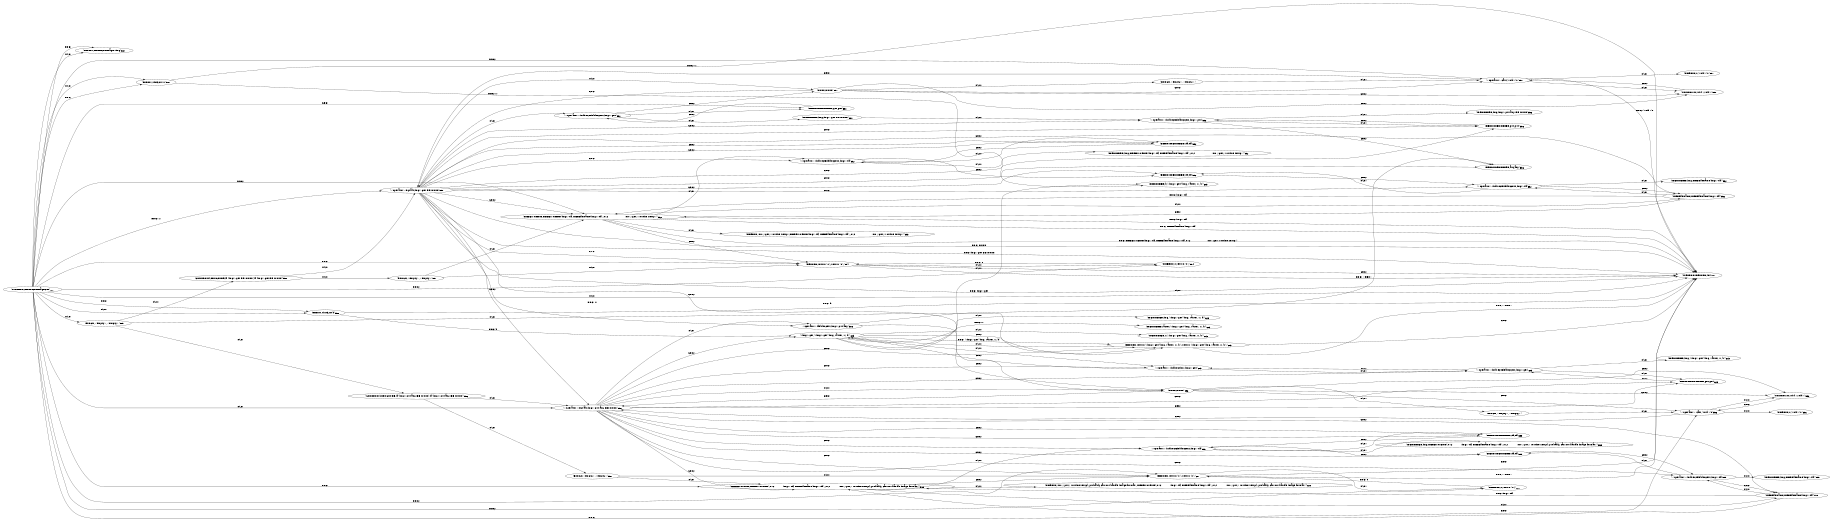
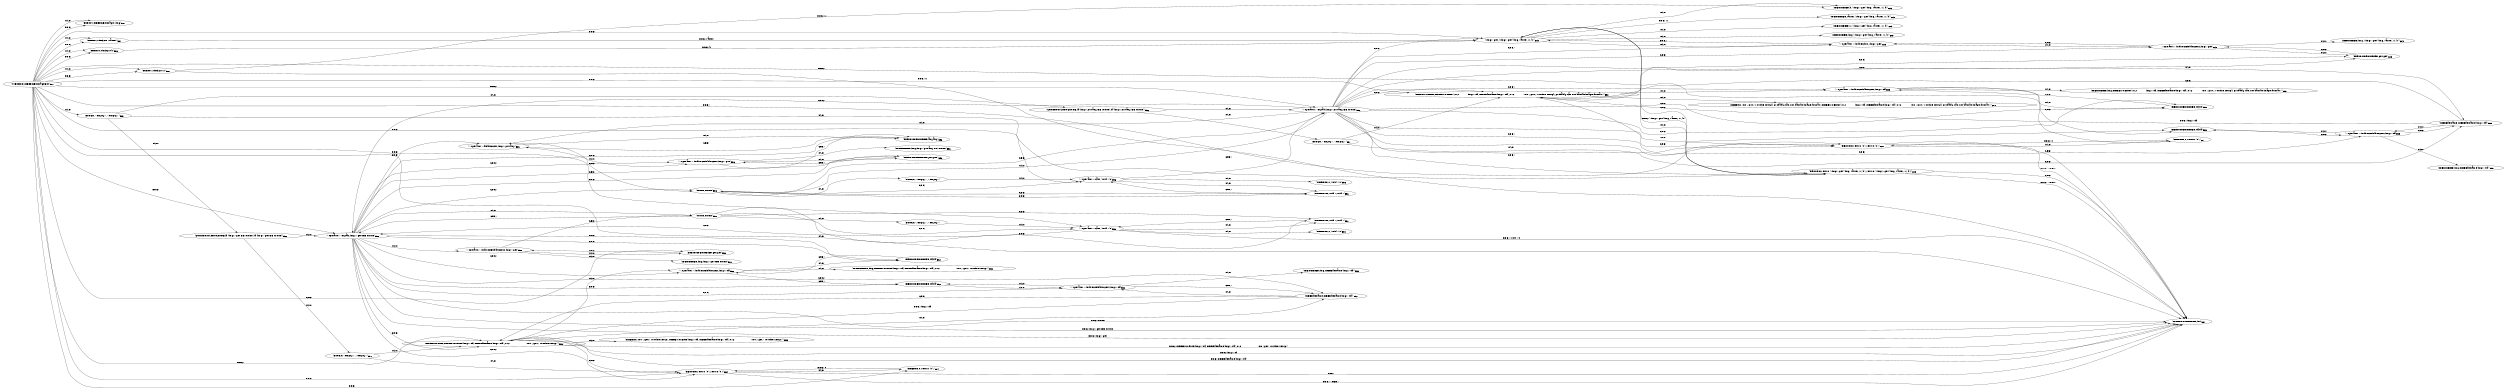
  digraph {
    rankdir=LR
-   n1 [label=<(METHOD,TIFFRGBAImageGet)<SUB>187</SUB>>]
+   n1 [label=<(METHOD,TIFFRGBAImageGet)<SUB>587</SUB>>]
    n2 [label=<(PARAM,TIFFRGBAImage *img)<SUB>587</SUB>>]
+   n3 [label=<(PARAM,uint32_t *raster)<SUB>587</SUB>>]
    n4 [label=<(PARAM,uint32_t w)<SUB>587</SUB>>]
    n5 [label=<(PARAM,uint32_t h)<SUB>598</SUB>>]
    n6 [label=<(BLOCK,&lt;empty&gt;,&lt;empty&gt;)<SUB>589</SUB>>]
    n7 [label=<(&lt;operator&gt;.equals,img-&gt;get == NULL)<SUB>590</SUB>>]
    n8 [label=<(FIELD_IDENTIFIER,get,get)<SUB>590</SUB>>]
    n9 [label=<(&lt;operator&gt;.cast,(void *)0)<SUB>590</SUB>>]
    n10 [label=<(TIFFErrorExtR,TIFFErrorExtR(img-&gt;tif, TIFFFileName(img-&gt;tif),\012                      &quot;No \&quot;get\&quot; routine setup&quot;))<SUB>592</SUB>>]
    n11 [label=<(RETURN,return (0);,return (0);)<SUB>594</SUB>>]
    n12 [label=<(LITERAL,0,return (0);)<SUB>594</SUB>>]
    n13 [label=<(&lt;operator&gt;.equals,img-&gt;put.any == NULL)<SUB>596</SUB>>]
    n14 [label=<(&lt;operator&gt;.cast,(void *)0)<SUB>596</SUB>>]
    n15 [label=<(TIFFErrorExtR,TIFFErrorExtR(\012            img-&gt;tif, TIFFFileName(img-&gt;tif),\012            &quot;No \&quot;put\&quot; routine setupl; probably can not handle image format&quot;))<SUB>598</SUB>>]
    n16 [label=<(RETURN,return (0);,return (0);)<SUB>601</SUB>>]
    n17 [label=<(LITERAL,0,return (0);)<SUB>601</SUB>>]
    n18 [label=<(*img-&gt;get,(*img-&gt;get)(img, raster, w, h))<SUB>603</SUB>>]
    n19 [label=<(METHOD_RETURN,int)<SUB>587</SUB>>]
    n20 [label=<(IDENTIFIER,h,(*img-&gt;get)(img, raster, w, h))<SUB>603</SUB>>]
    n21 [label=<(CONTROL_STRUCTURE,if (img-&gt;get == NULL),if (img-&gt;get == NULL))<SUB>590</SUB>>]
    n22 [label=<(CONTROL_STRUCTURE,if (img-&gt;put.any == NULL),if (img-&gt;put.any == NULL))<SUB>596</SUB>>]
    n23 [label=<(RETURN,return (*img-&gt;get)(img, raster, w, h);,return (*img-&gt;get)(img, raster, w, h);)<SUB>603</SUB>>]
    n24 [label=<(&lt;operator&gt;.indirectFieldAccess,img-&gt;get)<SUB>590</SUB>>]
    n25 [label=<(NULL,NULL)<SUB>590</SUB>>]
    n26 [label=<(&lt;operator&gt;.indirectFieldAccess,img-&gt;tif)<SUB>592</SUB>>]
    n27 [label=<(FIELD_IDENTIFIER,tif,tif)<SUB>592</SUB>>]
    n28 [label=<(TIFFFileName,TIFFFileName(img-&gt;tif))<SUB>592</SUB>>]
    n29 [label=<(&lt;operator&gt;.indirectFieldAccess,img-&gt;tif)<SUB>592</SUB>>]
    n30 [label=<(FIELD_IDENTIFIER,tif,tif)<SUB>592</SUB>>]
    n31 [label=<(&lt;operator&gt;.fieldAccess,img-&gt;put.any)<SUB>586</SUB>>]
    n32 [label=<(&lt;operator&gt;.indirectFieldAccess,img-&gt;put)<SUB>596</SUB>>]
    n33 [label=<(FIELD_IDENTIFIER,put,put)<SUB>596</SUB>>]
    n34 [label=<(FIELD_IDENTIFIER,any,any)<SUB>596</SUB>>]
    n35 [label=<(NULL,NULL)<SUB>596</SUB>>]
    n36 [label=<(UNKNOWN,void *,void *)<SUB>590</SUB>>]
    n37 [label=<(LITERAL,0,(void *)0)<SUB>590</SUB>>]
    n38 [label=<(LITERAL,&quot;No \&quot;get\&quot; routine setup&quot;,TIFFErrorExtR(img-&gt;tif, TIFFFileName(img-&gt;tif),\012                      &quot;No \&quot;get\&quot; routine setup&quot;))<SUB>593</SUB>>]
    n39 [label=<(&lt;operator&gt;.indirectFieldAccess,img-&gt;tif)<SUB>599</SUB>>]
    n40 [label=<(FIELD_IDENTIFIER,tif,tif)<SUB>599</SUB>>]
    n41 [label=<(TIFFFileName,TIFFFileName(img-&gt;tif))<SUB>599</SUB>>]
    n42 [label=<(&lt;operator&gt;.indirectFieldAccess,img-&gt;tif)<SUB>599</SUB>>]
    n43 [label=<(FIELD_IDENTIFIER,tif,tif)<SUB>599</SUB>>]
    n44 [label=<(&lt;operator&gt;.indirection,*img-&gt;get)<SUB>603</SUB>>]
    n45 [label=<(&lt;operator&gt;.indirectFieldAccess,img-&gt;get)<SUB>603</SUB>>]
    n46 [label=<(FIELD_IDENTIFIER,get,get)<SUB>603</SUB>>]
    n47 [label=<(UNKNOWN,void *,void *)<SUB>596</SUB>>]
    n48 [label=<(LITERAL,0,(void *)0)<SUB>596</SUB>>]
    n49 [label=<(LITERAL,&quot;No \&quot;put\&quot; routine setupl; probably can not handle image format&quot;,TIFFErrorExtR(\012            img-&gt;tif, TIFFFileName(img-&gt;tif),\012            &quot;No \&quot;put\&quot; routine setupl; probably can not handle image format&quot;))<SUB>600</SUB>>]
    n50 [label=<(IDENTIFIER,img,(*img-&gt;get)(img, raster, w, h))<SUB>603</SUB>>]
    n51 [label=<(IDENTIFIER,raster,(*img-&gt;get)(img, raster, w, h))<SUB>603</SUB>>]
    n52 [label=<(IDENTIFIER,w,(*img-&gt;get)(img, raster, w, h))<SUB>603</SUB>>]
    n53 [label=<(BLOCK,&lt;empty&gt;,&lt;empty&gt;)<SUB>591</SUB>>]
    n54 [label=<(BLOCK,&lt;empty&gt;,&lt;empty&gt;)<SUB>597</SUB>>]
    n55 [label=<(IDENTIFIER,img,img-&gt;get == NULL)<SUB>580</SUB>>]
    n56 [label=<(BLOCK,&lt;empty&gt;,&lt;empty&gt;)>]
    n57 [label=<(IDENTIFIER,img,TIFFErrorExtR(img-&gt;tif, TIFFFileName(img-&gt;tif),\012                      &quot;No \&quot;get\&quot; routine setup&quot;))<SUB>592</SUB>>]
    n58 [label=<(IDENTIFIER,img,TIFFFileName(img-&gt;tif))<SUB>592</SUB>>]
    n59 [label=<(IDENTIFIER,img,img-&gt;put.any == NULL)<SUB>596</SUB>>]
    n60 [label=<(BLOCK,&lt;empty&gt;,&lt;empty&gt;)>]
    n61 [label=<(IDENTIFIER,img,TIFFErrorExtR(\012            img-&gt;tif, TIFFFileName(img-&gt;tif),\012            &quot;No \&quot;put\&quot; routine setupl; probably can not handle image format&quot;))<SUB>599</SUB>>]
    n62 [label=<(IDENTIFIER,img,TIFFFileName(img-&gt;tif))<SUB>599</SUB>>]
    n63 [label=<(IDENTIFIER,img,(*img-&gt;get)(img, raster, w, h))<SUB>603</SUB>>]
    n1 -> n2 [label="AST: "]
    n1 -> n2 [label="DDG: "]
+   n1 -> n3 [label="AST: "]
+   n1 -> n3 [label="DDG: "]
    n1 -> n4 [label="AST: "]
    n1 -> n4 [label="DDG: "]
    n1 -> n5 [label="AST: "]
    n1 -> n5 [label="DDG: "]
    n1 -> n6 [label="AST: "]
-   n1 -> n7 [label="DDG: w"]
+   n1 -> n7 [label="DDG: "]
    n1 -> n8 [label="CFG: "]
    n1 -> n9 [label="DDG: "]
    n1 -> n10 [label="DDG: "]
    n1 -> n11 [label="DDG: "]
    n1 -> n12 [label="DDG: "]
-   n1 -> n13 [label="AST: "]
+   n1 -> n13 [label="DDG: "]
    n1 -> n14 [label="DDG: "]
    n1 -> n15 [label="DDG: "]
    n1 -> n16 [label="DDG: "]
    n1 -> n17 [label="DDG: "]
+   n1 -> n18 [label="DDG: "]
    n1 -> n19 [label="AST: "]
+   n3 -> n18 [label="DDG: raster"]
    n4 -> n19 [label="DDG: w"]
    n4 -> n20 [label="DDG: w"]
    n5 -> n18 [label="DDG: h"]
-   n5 -> n19 [label="DDG: h"]
    n6 -> n21 [label="AST: "]
    n6 -> n22 [label="AST: "]
    n6 -> n23 [label="AST: "]
    n7 -> n10 [label="CDG: "]
    n7 -> n11 [label="CDG: "]
-   n7 -> n13 [label="CDG: "]
+   n13 -> n7 [label="CDG: "]
    n7 -> n19 [label="DDG: img-&gt;get"]
    n7 -> n19 [label="DDG: NULL"]
    n7 -> n19 [label="DDG: img-&gt;get == NULL"]
    n7 -> n24 [label="AST: "]
    n7 -> n25 [label="AST: "]
    n7 -> n26 [label="CDG: "]
    n7 -> n27 [label="CFG: "]
    n7 -> n27 [label="CDG: "]
    n7 -> n28 [label="CDG: "]
    n7 -> n29 [label="CDG: "]
    n7 -> n30 [label="CDG: "]
-   n7 -> n31 [label="DDG: w"]
+   n7 -> n31 [label="CDG: "]
    n7 -> n32 [label="CDG: "]
    n7 -> n33 [label="CFG: "]
    n7 -> n33 [label="CDG: "]
    n7 -> n34 [label="CDG: "]
    n7 -> n35 [label="CDG: "]
    n8 -> n24 [label="CFG: "]
    n9 -> n7 [label="CFG: "]
    n9 -> n19 [label="DDG: (void *)0"]
    n9 -> n36 [label="AST: "]
    n9 -> n37 [label="AST: "]
    n10 -> n11 [label="CFG: "]
    n10 -> n19 [label="DDG: img-&gt;tif"]
    n10 -> n19 [label="DDG: TIFFFileName(img-&gt;tif)"]
    n10 -> n19 [label="DDG: TIFFErrorExtR(img-&gt;tif, TIFFFileName(img-&gt;tif),\012                      &quot;No \&quot;get\&quot; routine setup&quot;)"]
    n10 -> n26 [label="AST: "]
    n10 -> n28 [label="AST: "]
    n10 -> n38 [label="AST: "]
    n11 -> n12 [label="AST: "]
    n11 -> n19 [label="CFG: "]
    n11 -> n19 [label="DDG: &lt;RET&gt;"]
    n12 -> n11 [label="DDG: 0"]
    n13 -> n15 [label="CDG: "]
    n13 -> n16 [label="CDG: "]
    n13 -> n18 [label="CDG: "]
    n13 -> n23 [label="CDG: "]
    n13 -> n31 [label="AST: "]
    n13 -> n35 [label="AST: "]
    n13 -> n39 [label="CDG: "]
    n13 -> n40 [label="CFG: "]
    n13 -> n40 [label="CDG: "]
    n13 -> n41 [label="CDG: "]
    n13 -> n42 [label="CDG: "]
    n13 -> n43 [label="CDG: "]
    n13 -> n44 [label="CDG: "]
    n13 -> n45 [label="CDG: "]
    n13 -> n46 [label="CFG: "]
    n13 -> n46 [label="CDG: "]
    n14 -> n13 [label="CFG: "]
    n14 -> n47 [label="AST: "]
    n14 -> n48 [label="AST: "]
    n15 -> n16 [label="CFG: "]
    n15 -> n39 [label="AST: "]
    n15 -> n41 [label="AST: "]
    n15 -> n49 [label="AST: "]
    n16 -> n17 [label="AST: "]
    n16 -> n19 [label="CFG: "]
    n16 -> n19 [label="DDG: &lt;RET&gt;"]
    n17 -> n16 [label="DDG: 0"]
    n18 -> n20 [label="AST: "]
    n18 -> n23 [label="CFG: "]
    n18 -> n23 [label="DDG: (*img-&gt;get)(img, raster, w, h)"]
    n18 -> n44 [label="AST: "]
    n18 -> n50 [label="AST: "]
    n18 -> n51 [label="DDG: w"]
    n18 -> n52 [label="AST: "]
    n21 -> n7 [label="AST: "]
    n21 -> n53 [label="AST: "]
    n22 -> n13 [label="AST: "]
    n22 -> n54 [label="AST: "]
    n23 -> n18 [label="AST: "]
    n23 -> n19 [label="CFG: "]
    n23 -> n19 [label="DDG: &lt;RET&gt;"]
    n24 -> n8 [label="AST: "]
    n24 -> n25 [label="CFG: "]
    n24 -> n55 [label="AST: "]
    n25 -> n7 [label="CFG: "]
    n25 -> n9 [label="CDG: "]
    n25 -> n36 [label="CFG: "]
    n25 -> n36 [label="CDG: "]
    n25 -> n56 [label="AST: "]
    n26 -> n27 [label="AST: "]
    n26 -> n30 [label="CFG: "]
    n26 -> n57 [label="AST: "]
    n27 -> n26 [label="CFG: "]
    n28 -> n10 [label="CFG: "]
    n28 -> n10 [label="DDG: img-&gt;tif"]
    n28 -> n29 [label="AST: "]
    n29 -> n28 [label="CFG: "]
    n29 -> n30 [label="AST: "]
    n29 -> n58 [label="AST: "]
    n30 -> n29 [label="CFG: "]
-   n55 -> n32 [label="AST: "]
+   n31 -> n32 [label="AST: "]
    n31 -> n34 [label="AST: "]
    n31 -> n35 [label="CFG: "]
    n32 -> n33 [label="AST: "]
    n32 -> n34 [label="CFG: "]
    n32 -> n59 [label="AST: "]
    n33 -> n32 [label="CFG: "]
+   n34 -> n31 [label="CFG: "]
    n35 -> n13 [label="CFG: "]
    n35 -> n14 [label="CDG: "]
    n35 -> n47 [label="CFG: "]
    n35 -> n47 [label="CDG: "]
    n35 -> n60 [label="AST: "]
    n36 -> n9 [label="CFG: "]
    n39 -> n40 [label="AST: "]
    n39 -> n43 [label="CFG: "]
    n39 -> n61 [label="AST: "]
    n40 -> n39 [label="CFG: "]
    n41 -> n15 [label="CFG: "]
    n41 -> n15 [label="DDG: img-&gt;tif"]
    n41 -> n42 [label="AST: "]
    n42 -> n41 [label="CFG: "]
    n42 -> n43 [label="AST: "]
    n42 -> n62 [label="AST: "]
    n43 -> n42 [label="CFG: "]
-   n44 -> n18 [label="CFG: "]
+   n44 -> n18 [label="DDG: "]
    n44 -> n45 [label="AST: "]
    n45 -> n44 [label="CFG: "]
    n45 -> n46 [label="AST: "]
    n45 -> n63 [label="AST: "]
    n46 -> n45 [label="CFG: "]
    n47 -> n14 [label="CFG: "]
    n53 -> n10 [label="AST: "]
    n53 -> n11 [label="AST: "]
    n54 -> n15 [label="AST: "]
    n54 -> n16 [label="AST: "]
    n56 -> n9 [label="AST: "]
    n60 -> n14 [label="AST: "]
  }
